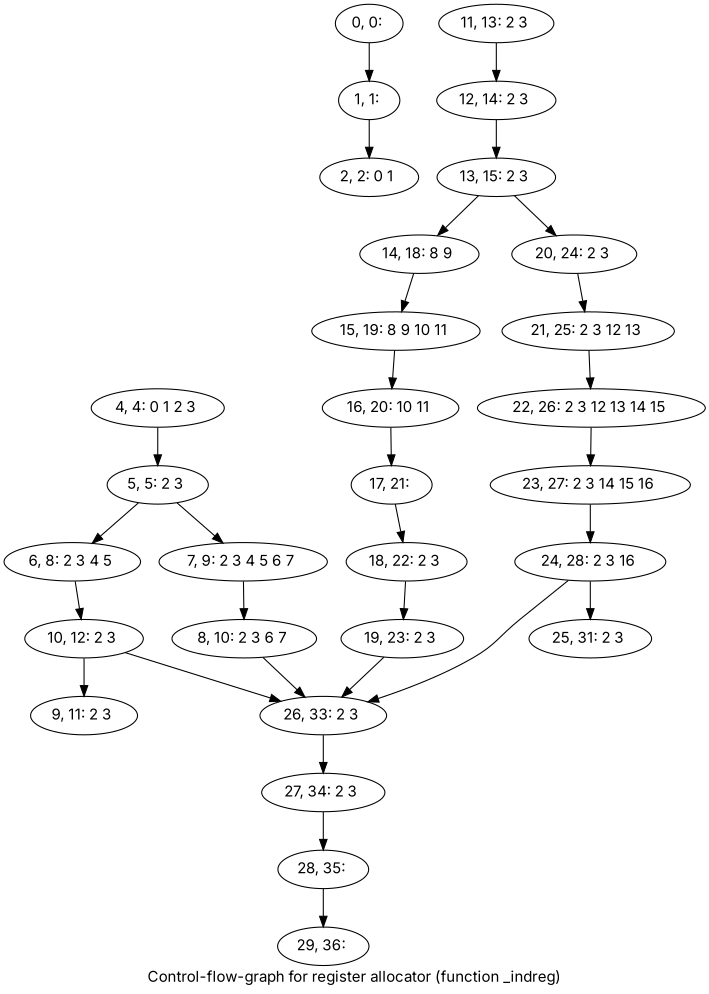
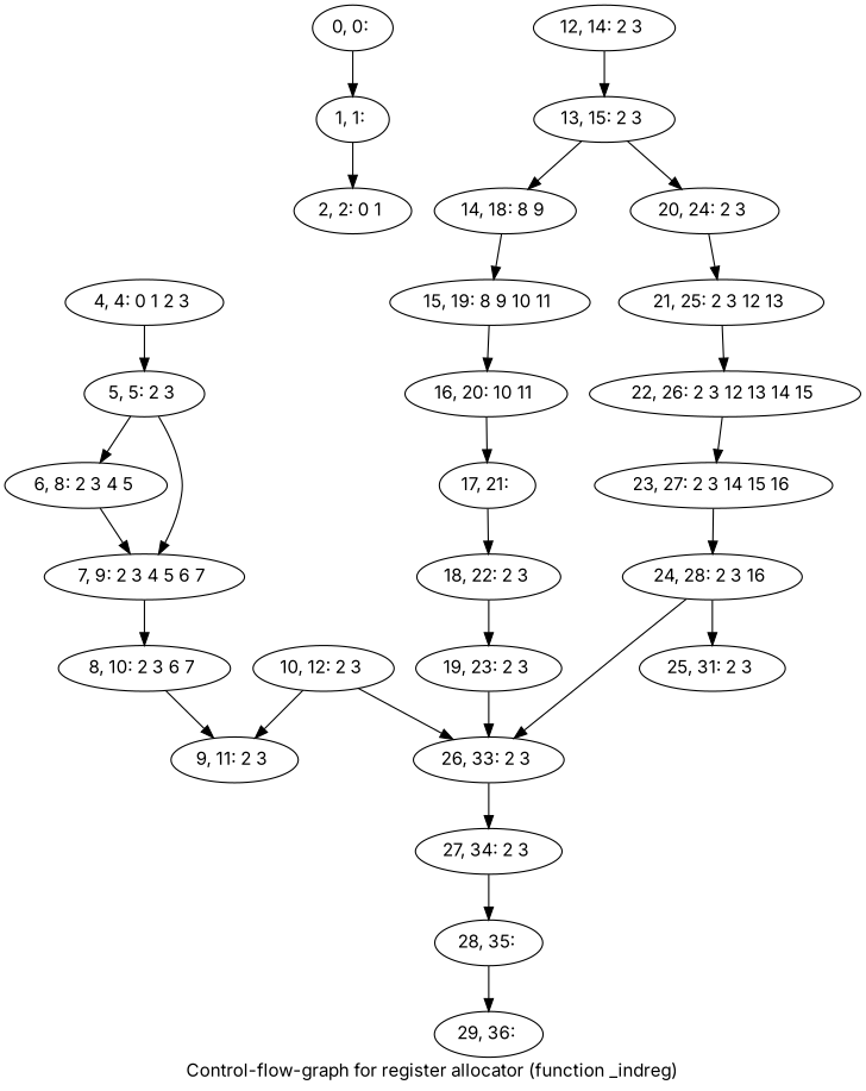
  digraph {
    fontname=Inter
    label="Control-flow-graph for register allocator (function _indreg)"
    node [fontname=Inter]
    edge [fontname=Inter]
    n1 [label="0, 0: "]
    n2 [label="1, 1: "]
    n3 [label="2, 2: 0 1 "]
    n4 [label="4, 4: 0 1 2 3 "]
    n5 [label="5, 5: 2 3 "]
    n6 [label="6, 8: 2 3 4 5 "]
    n7 [label="7, 9: 2 3 4 5 6 7 "]
-   n8 [label="11, 13: 2 3 "]
    n9 [label="12, 14: 2 3 "]
    n10 [label="8, 10: 2 3 6 7 "]
    n11 [label="9, 11: 2 3 "]
    n12 [label="10, 12: 2 3 "]
    n13 [label="26, 33: 2 3 "]
    n14 [label="27, 34: 2 3 "]
    n15 [label="13, 15: 2 3 "]
    n16 [label="14, 18: 8 9 "]
    n17 [label="20, 24: 2 3 "]
    n18 [label="15, 19: 8 9 10 11 "]
    n19 [label="21, 25: 2 3 12 13 "]
    n20 [label="16, 20: 10 11 "]
    n21 [label="17, 21: "]
    n22 [label="18, 22: 2 3 "]
    n23 [label="19, 23: 2 3 "]
    n24 [label="22, 26: 2 3 12 13 14 15 "]
    n25 [label="23, 27: 2 3 14 15 16 "]
    n26 [label="24, 28: 2 3 16 "]
    n27 [label="25, 31: 2 3 "]
    n28 [label="28, 35: "]
    n29 [label="29, 36: "]
    n1 -> n2
    n2 -> n3
    n4 -> n5
    n5 -> n6
    n5 -> n7
-   n6 -> n12
+   n6 -> n7
    n7 -> n10
-   n8 -> n9
    n9 -> n15
-   n10 -> n13
+   n10 -> n11
    n12 -> n11
    n12 -> n13
    n13 -> n14
    n14 -> n28
    n15 -> n16
    n15 -> n17
    n16 -> n18
    n17 -> n19
    n18 -> n20
    n19 -> n24
    n20 -> n21
    n21 -> n22
    n22 -> n23
    n23 -> n13
    n24 -> n25
    n25 -> n26
    n26 -> n13
    n26 -> n27
    n28 -> n29
  }
